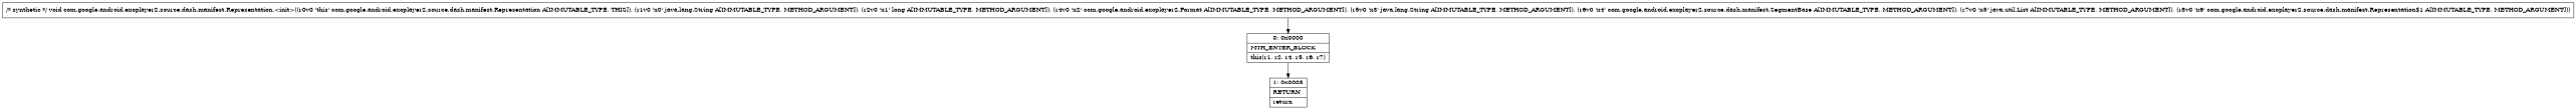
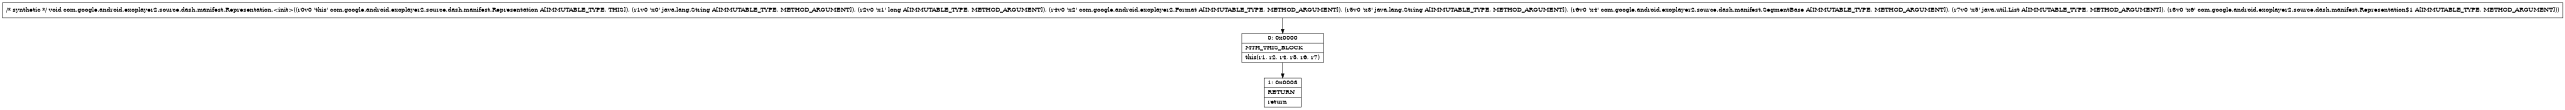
  digraph {
    node [shape=record]
-   n1 [label="{0\:\ 0x0000|MTH_ENTER_BLOCK\l|this(r1, r2, r4, r5, r6, r7)\l}"]
+   n1 [label="{0\:\ 0x0000|MTH_THIS_BLOCK\l|this(r1, r2, r4, r5, r6, r7)\l}"]
    n2 [label="{1\:\ 0x0003|RETURN\l|return\l}"]
    n3 [label="{\/* synthetic *\/ void com.google.android.exoplayer2.source.dash.manifest.Representation.\<init\>((r0v0 'this' com.google.android.exoplayer2.source.dash.manifest.Representation A[IMMUTABLE_TYPE, THIS]), (r1v0 'x0' java.lang.String A[IMMUTABLE_TYPE, METHOD_ARGUMENT]), (r2v0 'x1' long A[IMMUTABLE_TYPE, METHOD_ARGUMENT]), (r4v0 'x2' com.google.android.exoplayer2.Format A[IMMUTABLE_TYPE, METHOD_ARGUMENT]), (r5v0 'x3' java.lang.String A[IMMUTABLE_TYPE, METHOD_ARGUMENT]), (r6v0 'x4' com.google.android.exoplayer2.source.dash.manifest.SegmentBase A[IMMUTABLE_TYPE, METHOD_ARGUMENT]), (r7v0 'x5' java.util.List A[IMMUTABLE_TYPE, METHOD_ARGUMENT]), (r8v0 'x6' com.google.android.exoplayer2.source.dash.manifest.Representation$1 A[IMMUTABLE_TYPE, METHOD_ARGUMENT])) }"]
    n1 -> n2
    n3 -> n1
  }
